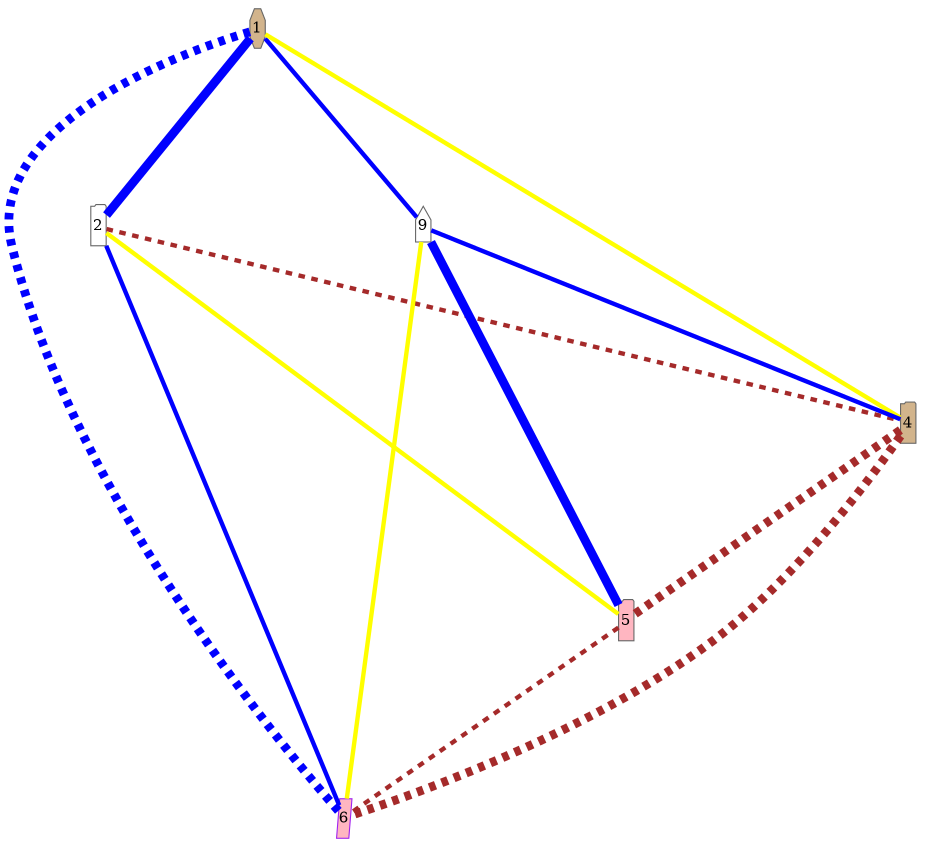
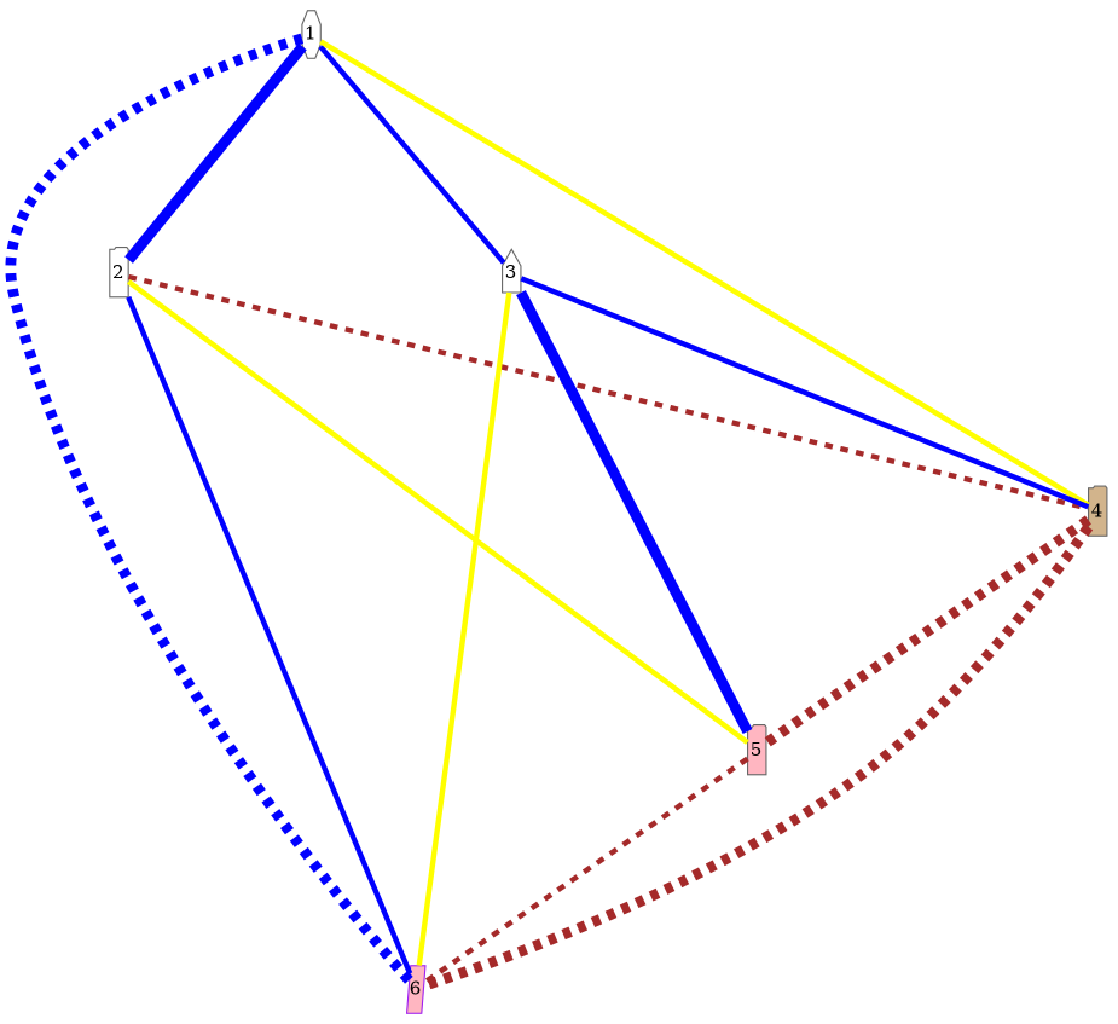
  graph {
    nodesep=2
    ranksep=2
    node [color=gray40 fillcolor=tan fixedsize=true shape=folder style=filled]
    edge [color=blue penwidth=4 style=dashed]
-   1 [shape=octagon width=0.2]
+   1 [fillcolor=white shape=octagon width=0.2]
    2 [fillcolor=white width=0.2]
-   3 [fillcolor=white shape=house width=0.2 label=9]
+   3 [fillcolor=white shape=house width=0.2]
    4 [width=0.2]
    6 [color=purple fillcolor=lightpink shape=parallelogram width=0.2]
    5 [fillcolor=lightpink width=0.2]
    1 -- 2 [penwidth=8 style=bold]
    1 -- 3 [style=bold]
    1 -- 4 [color=yellow style=solid]
    1 -- 6 [penwidth=8]
    2 -- 4 [color=brown]
    2 -- 6 [style=solid]
    2 -- 5 [color=yellow style=solid]
    3 -- 4 [style=bold]
    3 -- 6 [color=yellow style=solid]
    3 -- 5 [penwidth=8 style=bold]
    4 -- 6 [color=brown penwidth=8]
    4 -- 5 [color=brown penwidth=8]
    5 -- 6 [color=brown]
  }
